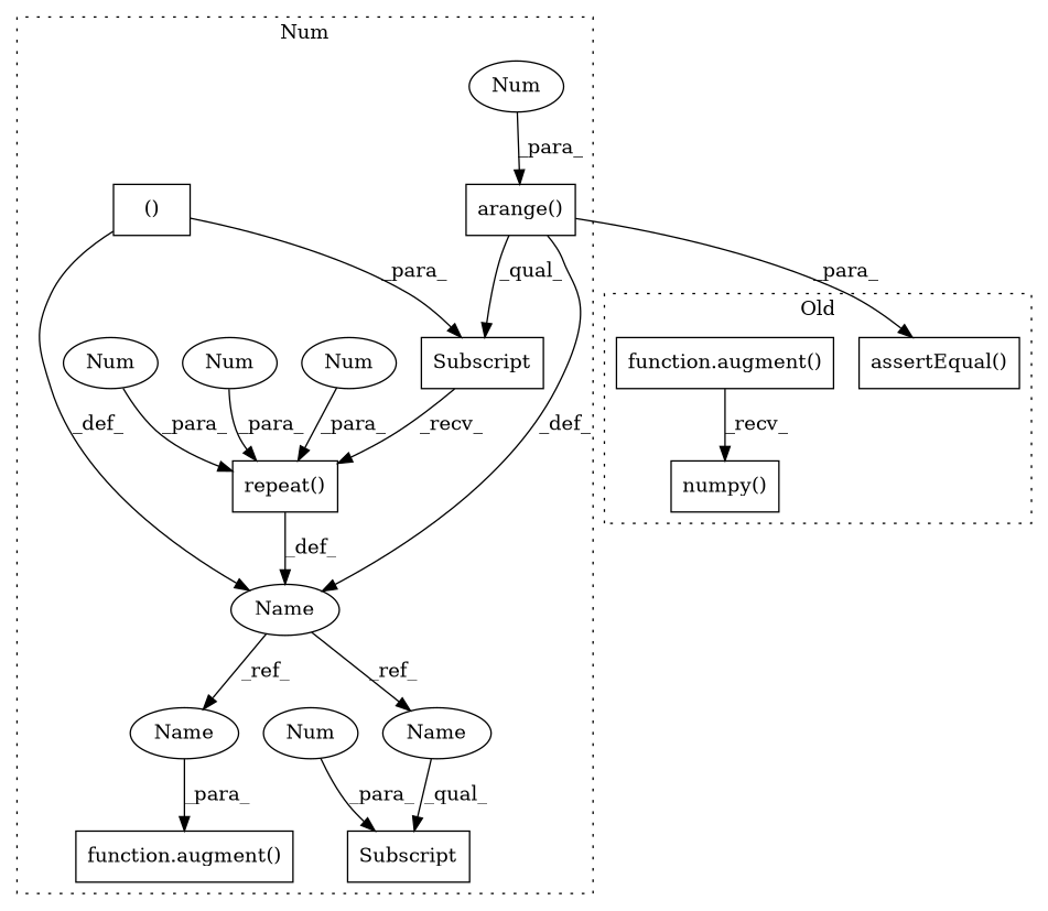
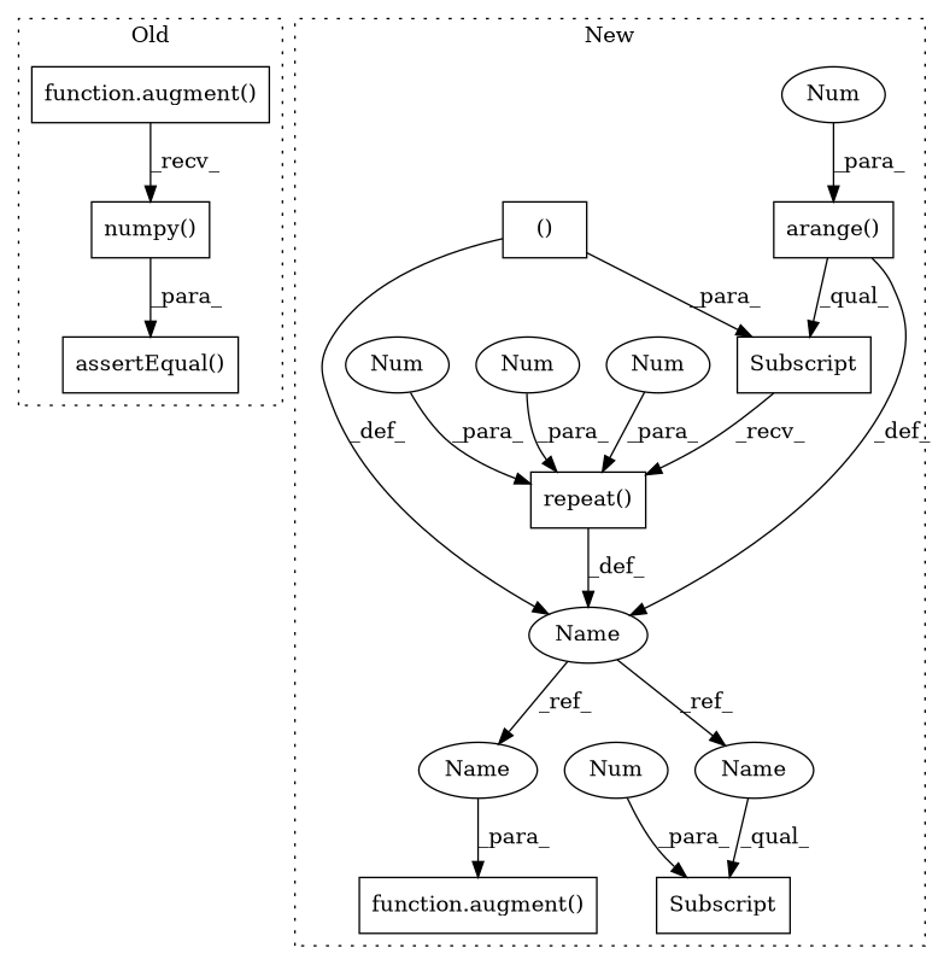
  digraph {
    node [a=75 l=1 s=5827 shape=box]
    n1 [l="17,1" label="assertEqual()" s="6257,6309"]
    n2 [l=97 label="numpy()"]
    n3 [l=89 label="function.augment()"]
    n4 [l="8,1" label="function.augment()" s="3030,3045"]
    n5 [l="13,1" label="arange()" s="2851,2865"]
    n6 [a=63 l="27,0" label=Subscript s="2851,0"]
    n7 [l="35,1" label="repeat()" s="2851,2893"]
    n8 [a=76 label=Num s=2864 shape=ellipse]
    n9 [a=76 label=Num s=2886 shape=ellipse]
    n10 [a=76 label=Num s=2889 shape=ellipse]
    n11 [a=54 l=6 label="()" s=2871]
    n12 [a=63 l="10,0" label=Subscript s="2903,0"]
    n13 [a=76 label=Num s=2911 shape=ellipse]
    n14 [a=76 label=Num s=2892 shape=ellipse]
    n15 [a=87 l=7 label=Name s=2841 shape=ellipse]
    n16 [a=87 l=7 label=Name s=3038 shape=ellipse]
    n17 [a=87 l=7 label=Name s=2903 shape=ellipse]
    subgraph cluster_1 {
      label=Old
      style=dotted
      n1
      n2
      n3
    }
    subgraph cluster_2 {
-     label=Num
+     label=New
      style=dotted
      n4
      n5
      n6
      n7
      n8
      n9
      n10
      n11
      n12
      n13
      n14
      n15
      n16
      n17
    }
-   n5 -> n1 [label=_para_]
+   n2 -> n1 [label=_para_]
    n3 -> n2 [label=_recv_]
    n5 -> n6 [label=_qual_]
    n5 -> n15 [label=_def_]
    n6 -> n7 [label=_recv_]
    n7 -> n15 [label=_def_]
    n8 -> n5 [label=_para_]
    n9 -> n7 [label=_para_]
    n10 -> n7 [label=_para_]
    n11 -> n6 [label=_para_]
    n11 -> n15 [label=_def_]
    n13 -> n12 [label=_para_]
    n14 -> n7 [label=_para_]
    n15 -> n16 [label=_ref_]
    n15 -> n17 [label=_ref_]
    n16 -> n4 [label=_para_]
    n17 -> n12 [label=_qual_]
  }
